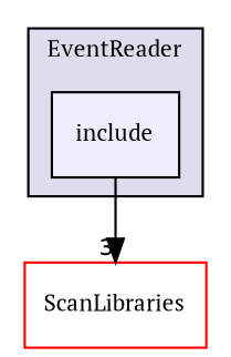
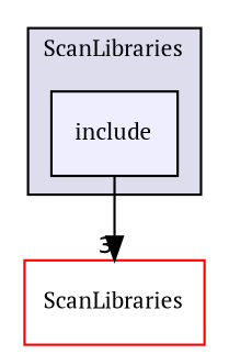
  digraph {
    compound=true
    fontname="PT Serif"
    node [fontname="PT Serif" fontsize=10 shape=box style=filled]
    n1 [fillcolor="#eeeeff" label=include pencolor=black]
    n2 [color=red fillcolor=white label=ScanLibraries]
    subgraph cluster_1 {
      bgcolor="#ddddee"
      fontsize=10
-     label=EventReader
+     label=ScanLibraries
      pencolor=black
      n1
    }
    n1 -> n2 [headlabel=3 labeldistance=1.5 labelfontname=Helvetica labelfontsize=10 fontname="PT Serif"]
  }
